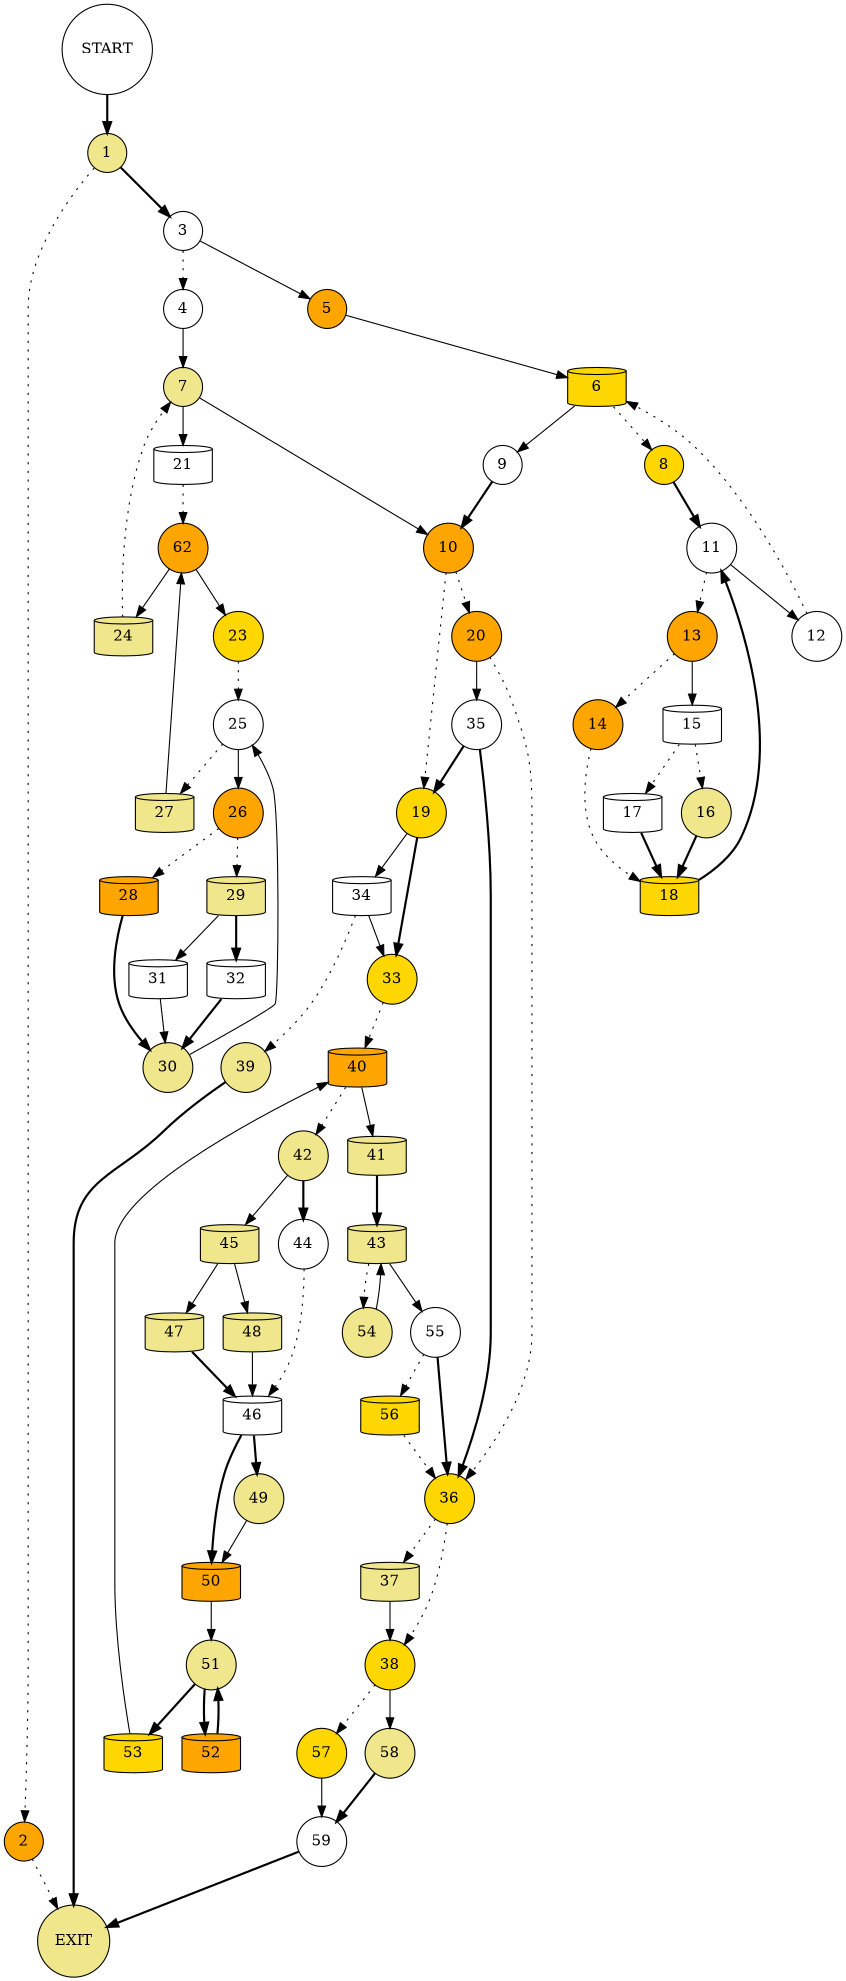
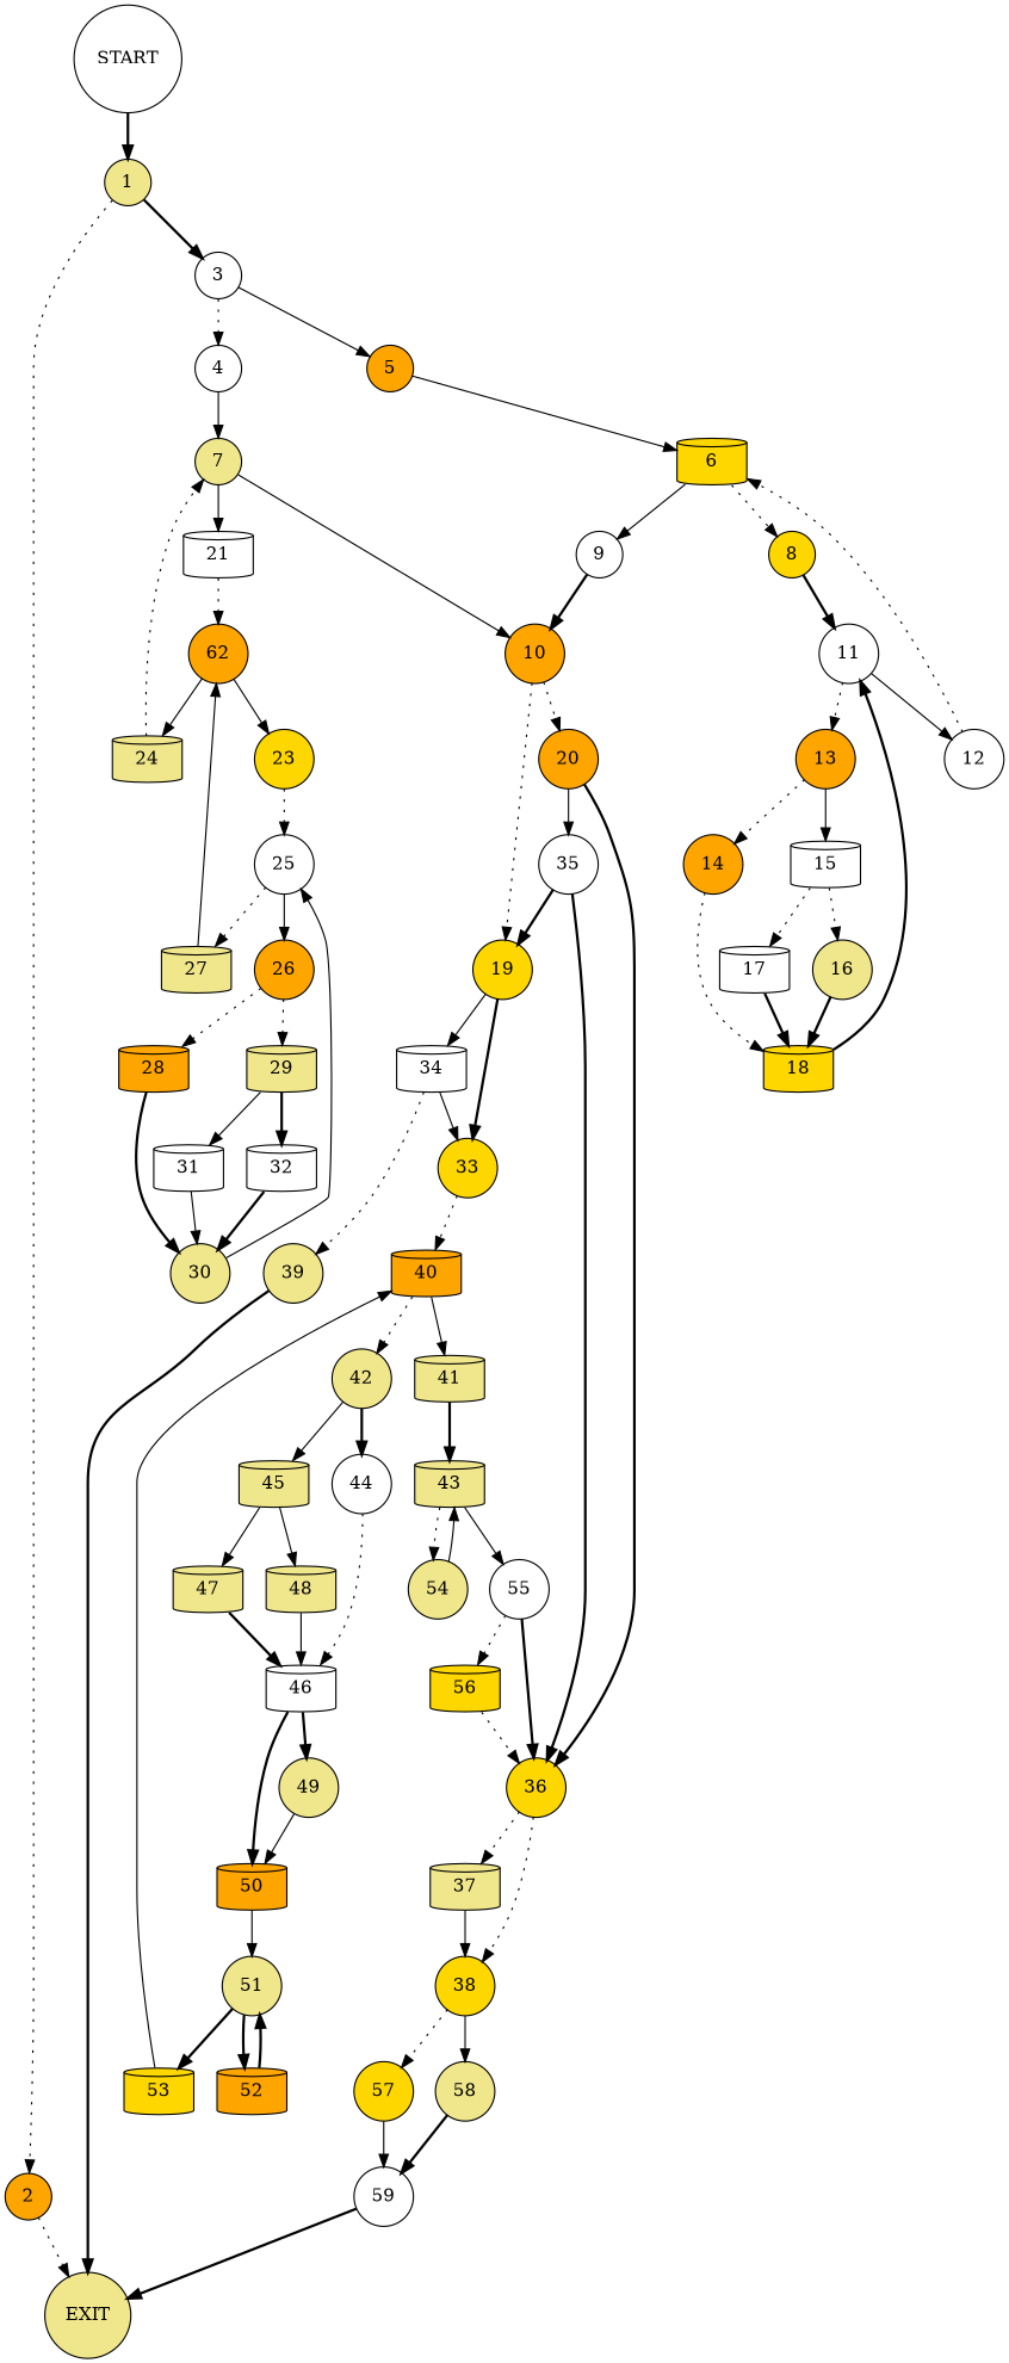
  digraph {
    node [fillcolor=khaki shape=circle style=filled]
    edge [style=solid]
    n1 [fillcolor=white label=START]
    1
    2 [fillcolor=orange]
    3 [fillcolor=white]
    n5 [label=EXIT]
    4 [fillcolor=white]
    5 [fillcolor=orange]
    7
    6 [fillcolor=gold shape=cylinder]
    10 [fillcolor=orange]
    21 [fillcolor=white shape=cylinder]
    8 [fillcolor=gold]
    9 [fillcolor=white]
    11 [fillcolor=white]
    19 [fillcolor=gold]
    20 [fillcolor=orange]
    n17 [fillcolor=orange label=62]
    12 [fillcolor=white]
    13 [fillcolor=orange]
    33 [fillcolor=gold]
    34 [fillcolor=white shape=cylinder]
    35 [fillcolor=white]
    36 [fillcolor=gold]
    14 [fillcolor=orange]
    15 [fillcolor=white shape=cylinder]
    18 [fillcolor=gold shape=cylinder]
    16
    17 [fillcolor=white shape=cylinder]
    40 [fillcolor=orange shape=cylinder]
    39
    37 [shape=cylinder]
    38 [fillcolor=gold]
    23 [fillcolor=gold]
    24 [shape=cylinder]
    25 [fillcolor=white]
    26 [fillcolor=orange]
    27 [shape=cylinder]
    28 [fillcolor=orange shape=cylinder]
    29 [shape=cylinder]
    30
    31 [fillcolor=white shape=cylinder]
    32 [fillcolor=white shape=cylinder]
    41 [shape=cylinder]
    42
    57 [fillcolor=gold]
    58
    59 [fillcolor=white]
    43 [shape=cylinder]
    44 [fillcolor=white]
    45 [shape=cylinder]
    54
    55 [fillcolor=white]
    46 [fillcolor=white shape=cylinder]
    47 [shape=cylinder]
    48 [shape=cylinder]
    56 [fillcolor=gold shape=cylinder]
    49
    50 [fillcolor=orange shape=cylinder]
    51
    52 [fillcolor=orange shape=cylinder]
    53 [fillcolor=gold shape=cylinder]
    n1 -> 1 [style=bold]
    1 -> 2 [style=dotted]
    1 -> 3 [style=bold]
    2 -> n5 [style=dotted]
    3 -> 4 [style=dotted]
    3 -> 5
    4 -> 7
    5 -> 6
    7 -> 10
    7 -> 21
    6 -> 8 [style=dotted]
    6 -> 9
    10 -> 19 [style=dotted]
    10 -> 20 [style=dotted]
    21 -> n17 [style=dotted]
    8 -> 11 [style=bold]
    9 -> 10 [style=bold]
    11 -> 12
    11 -> 13 [style=dotted]
    19 -> 33 [style=bold]
    19 -> 34
    20 -> 35
-   20 -> 36 [style=dotted]
+   20 -> 36 [style=bold]
    n17 -> 23
    n17 -> 24
    12 -> 6 [style=dotted]
    13 -> 14 [style=dotted]
    13 -> 15
    33 -> 40 [style=dotted]
    34 -> 33
    34 -> 39 [style=dotted]
    35 -> 19 [style=bold]
    35 -> 36 [style=bold]
    36 -> 37 [style=dotted]
    36 -> 38 [style=dotted]
    14 -> 18 [style=dotted]
    15 -> 16 [style=dotted]
    15 -> 17 [style=dotted]
    18 -> 11 [style=bold]
    16 -> 18 [style=bold]
    17 -> 18 [style=bold]
    40 -> 41
    40 -> 42 [style=dotted]
    39 -> n5 [style=bold]
    37 -> 38
    38 -> 57 [style=dotted]
    38 -> 58
    23 -> 25 [style=dotted]
    24 -> 7 [style=dotted]
    25 -> 26
    25 -> 27 [style=dotted]
    26 -> 28 [style=dotted]
    26 -> 29 [style=dotted]
    27 -> n17
    28 -> 30 [style=bold]
    29 -> 31
    29 -> 32 [style=bold]
    30 -> 25
    31 -> 30
    32 -> 30 [style=bold]
    41 -> 43 [style=bold]
    42 -> 44 [style=bold]
    42 -> 45
    57 -> 59
    58 -> 59 [style=bold]
    59 -> n5 [style=bold]
    43 -> 54 [style=dotted]
    43 -> 55
    44 -> 46 [style=dotted]
    45 -> 47
    45 -> 48
    54 -> 43
    55 -> 36 [style=bold]
    55 -> 56 [style=dotted]
    46 -> 49 [style=bold]
    46 -> 50 [style=bold]
    47 -> 46 [style=bold]
    48 -> 46
    56 -> 36 [style=dotted]
    49 -> 50
    50 -> 51
    51 -> 52 [style=bold]
    51 -> 53 [style=bold]
    52 -> 51 [style=bold]
    53 -> 40
  }
